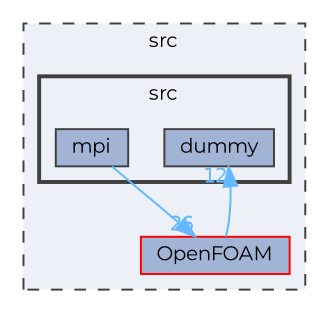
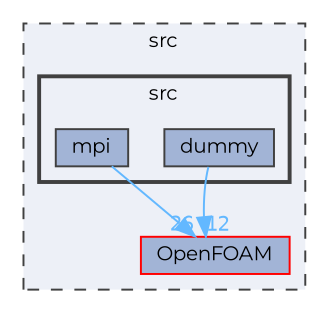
  digraph {
    compound=true
    fontname=Montserrat
    node [color=grey25 fillcolor="#a2b4d6" fontname=Montserrat fontsize=10 shape=box style=filled]
    edge [color=steelblue1 fontcolor=steelblue1 fontname=Montserrat fontsize=10 labeldistance=1.5 labelfontname=Helvetica labelfontsize=10]
    n1 [height=0.2 label=dummy width=0.4]
    n2 [height=0.2 label=mpi width=0.4]
    n3 [color=red height=0.2 label=OpenFOAM width=0.4]
    subgraph cluster_1 {
      bgcolor="#edf0f7"
      fontsize=10
      label=src
      pencolor=grey25
      style="filled,dashed"
      n3
      subgraph cluster_2 {
        bgcolor="#edf0f7"
        fontsize=10
        label=src
        pencolor=grey25
        style="filled,bold"
        n1
        n2
      }
    }
-   n3 -> n1 [headlabel=12]
+   n1 -> n3 [headlabel=12]
    n2 -> n3 [headlabel=26]
  }
